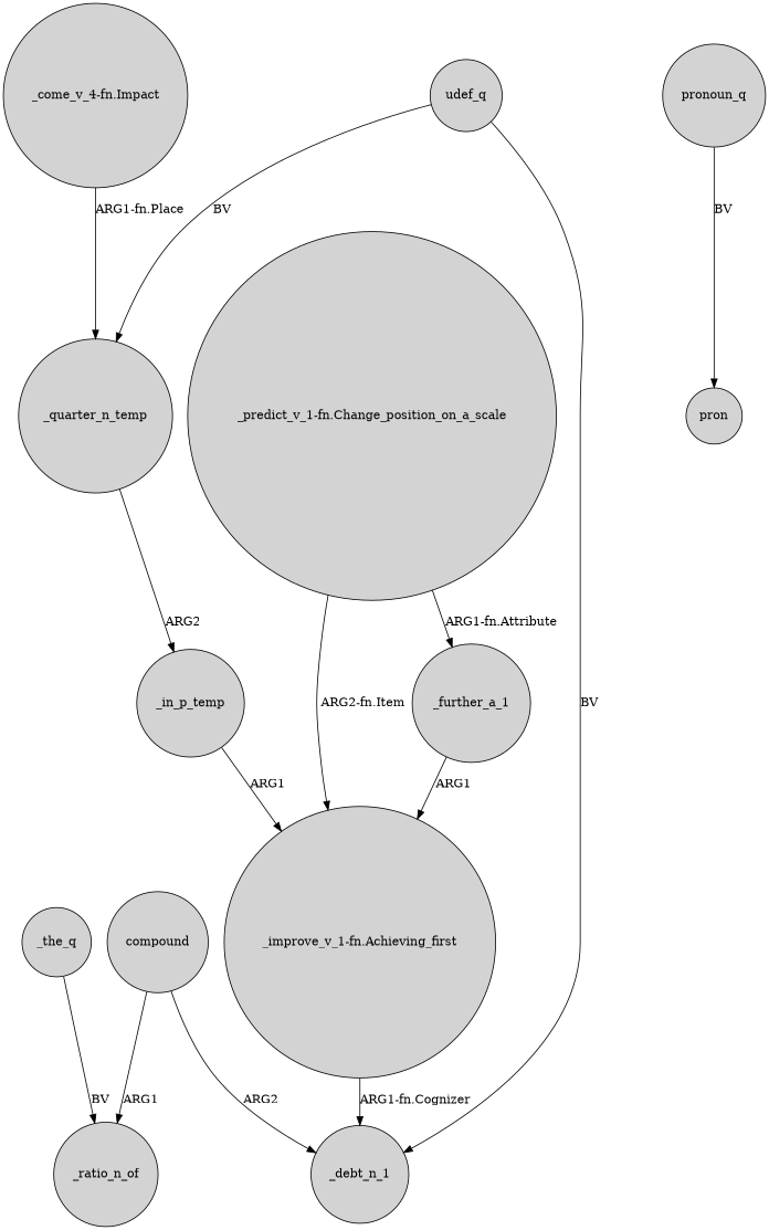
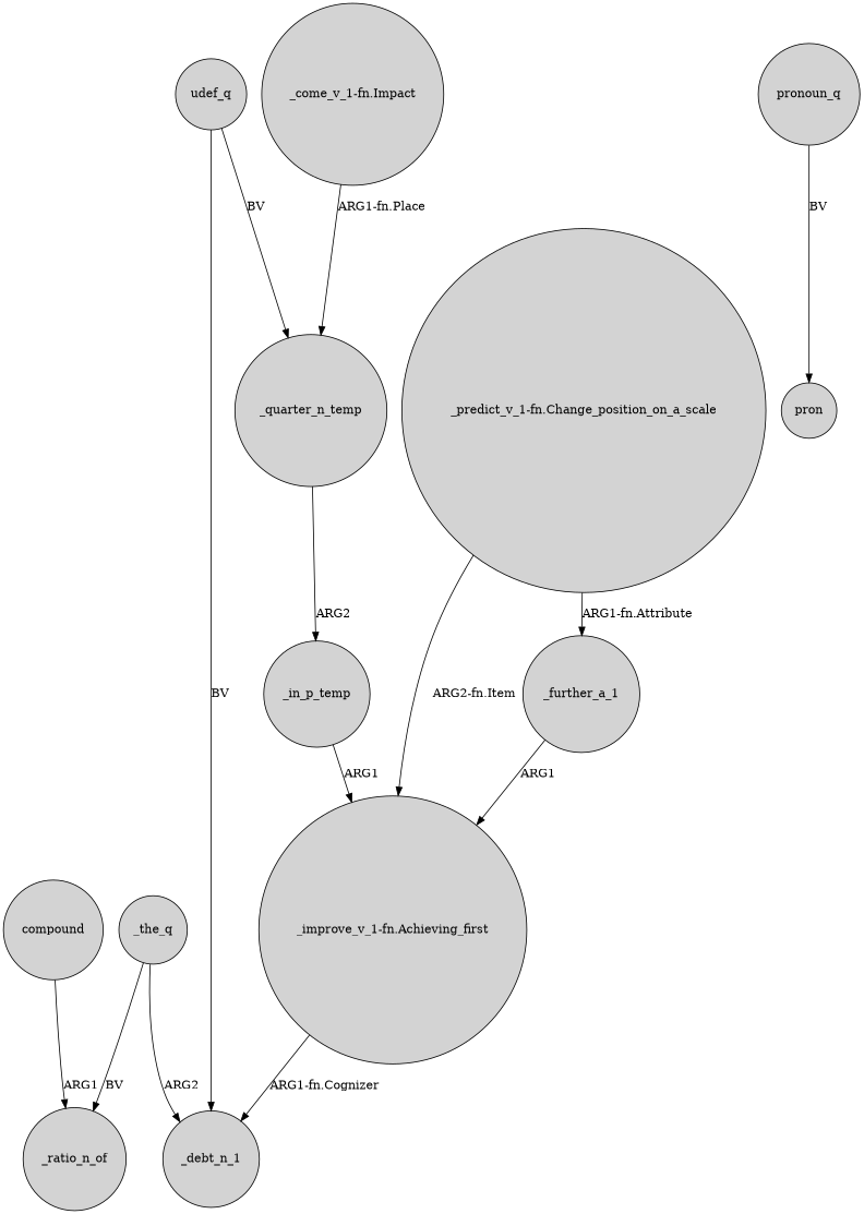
  digraph {
    node [shape=circle style=filled]
    compound
    _ratio_n_of
    _debt_n_1
    _the_q
    udef_q
    _quarter_n_temp
    _in_p_temp
    "_improve_v_1-fn.Achieving_first"
    _further_a_1
    "_predict_v_1-fn.Change_position_on_a_scale"
    pronoun_q
    pron
-   "_come_v_1-fn.Impact" [label="_come_v_4-fn.Impact"]
+   "_come_v_1-fn.Impact"
    compound -> _ratio_n_of [label=ARG1]
-   compound -> _debt_n_1 [label=ARG2]
+   _the_q -> _debt_n_1 [label=ARG2]
    _the_q -> _ratio_n_of [label=BV]
    udef_q -> _debt_n_1 [label=BV]
    udef_q -> _quarter_n_temp [label=BV]
    _quarter_n_temp -> _in_p_temp [label=ARG2]
    _in_p_temp -> "_improve_v_1-fn.Achieving_first" [label=ARG1]
    "_improve_v_1-fn.Achieving_first" -> _debt_n_1 [label="ARG1-fn.Cognizer"]
    _further_a_1 -> "_improve_v_1-fn.Achieving_first" [label=ARG1]
    "_predict_v_1-fn.Change_position_on_a_scale" -> "_improve_v_1-fn.Achieving_first" [label="ARG2-fn.Item"]
    "_predict_v_1-fn.Change_position_on_a_scale" -> _further_a_1 [label="ARG1-fn.Attribute"]
    pronoun_q -> pron [label=BV]
    "_come_v_1-fn.Impact" -> _quarter_n_temp [label="ARG1-fn.Place"]
  }
